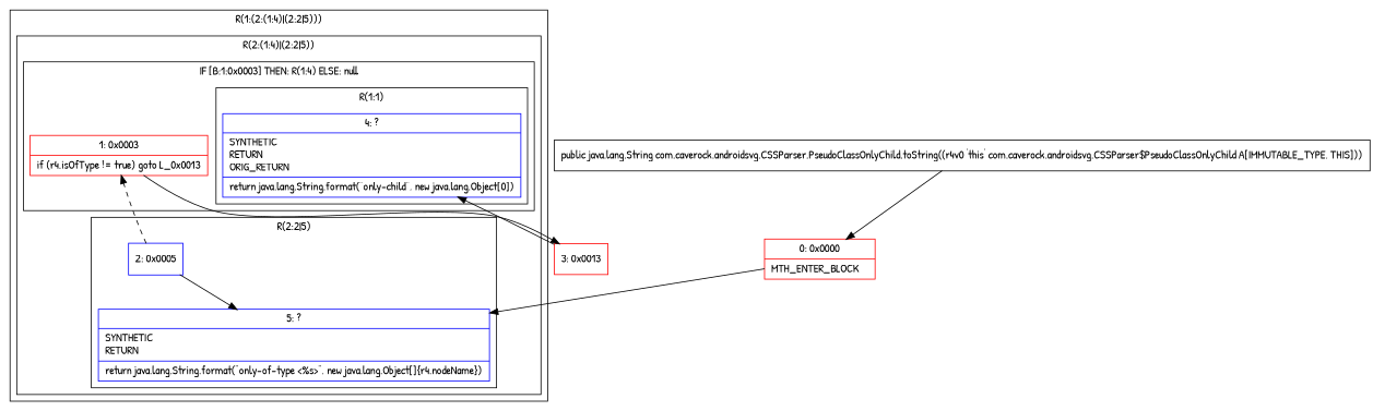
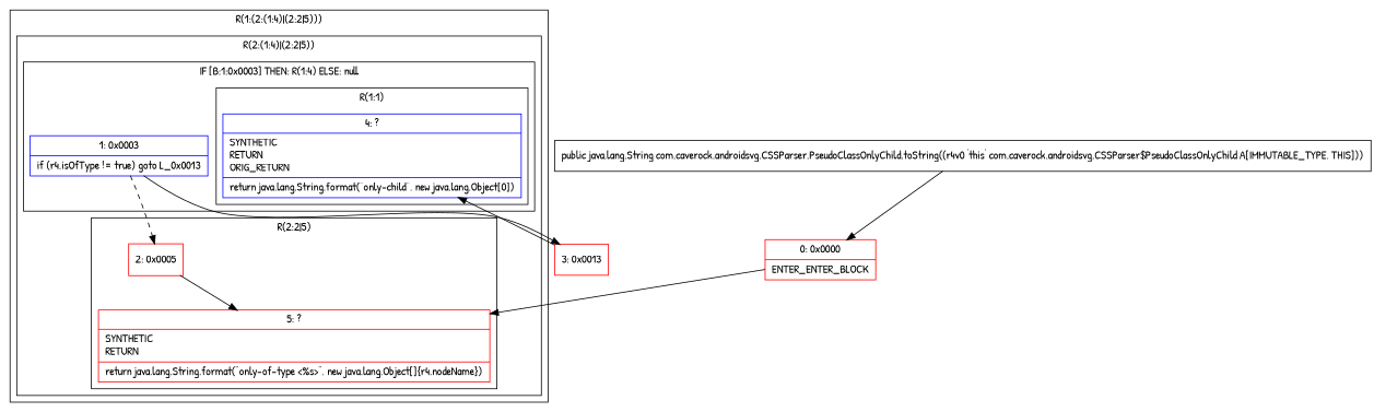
  digraph {
    fontname="Patrick Hand"
    node [color=blue fontname="Patrick Hand" shape=record]
    edge [fontname="Patrick Hand"]
    n1 [label="{4\:\ ?|SYNTHETIC\lRETURN\lORIG_RETURN\l|return java.lang.String.format(\"only\-child\", new java.lang.Object[0])\l}"]
-   n2 [color=red label="{1\:\ 0x0003|if (r4.isOfType != true) goto L_0x0013\l}"]
-   n3 [label="{2\:\ 0x0005}"]
-   n4 [label="{5\:\ ?|SYNTHETIC\lRETURN\l|return java.lang.String.format(\"only\-of\-type \<%s\>\", new java.lang.Object[]\{r4.nodeName\})\l}"]
+   n2 [label="{1\:\ 0x0003|if (r4.isOfType != true) goto L_0x0013\l}"]
+   n3 [color=red label="{2\:\ 0x0005}"]
+   n4 [color=red label="{5\:\ ?|SYNTHETIC\lRETURN\l|return java.lang.String.format(\"only\-of\-type \<%s\>\", new java.lang.Object[]\{r4.nodeName\})\l}"]
    n5 [color=red label="{3\:\ 0x0013}"]
-   n6 [color=red label="{0\:\ 0x0000|MTH_ENTER_BLOCK\l}"]
+   n6 [color=red label="{0\:\ 0x0000|ENTER_ENTER_BLOCK\l}"]
    n7 [label="{public java.lang.String com.caverock.androidsvg.CSSParser.PseudoClassOnlyChild.toString((r4v0 'this' com.caverock.androidsvg.CSSParser$PseudoClassOnlyChild A[IMMUTABLE_TYPE, THIS])) }" color=""]
    subgraph cluster_1 {
      label="R(1:(2:(1:4)|(2:2|5)))"
      subgraph cluster_2 {
        label="R(2:(1:4)|(2:2|5))"
        subgraph cluster_3 {
          label="IF [B:1:0x0003] THEN: R(1:4) ELSE: null"
          n2
          subgraph cluster_4 {
            label="R(1:1)"
            n1
          }
        }
        subgraph cluster_5 {
          label="R(2:2|5)"
          n3
          n4
        }
      }
    }
-   n3 -> n2 [style=dashed]
+   n2 -> n3 [style=dashed]
    n2 -> n5
    n3 -> n4
    n5 -> n1
    n6 -> n4
    n7 -> n6
  }
